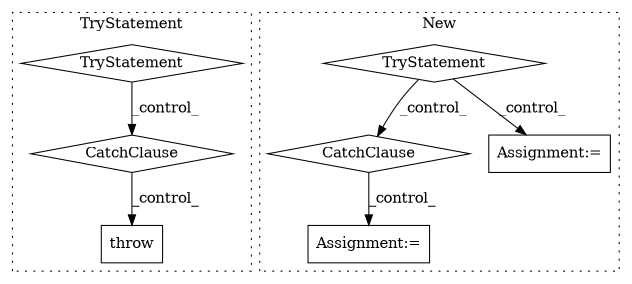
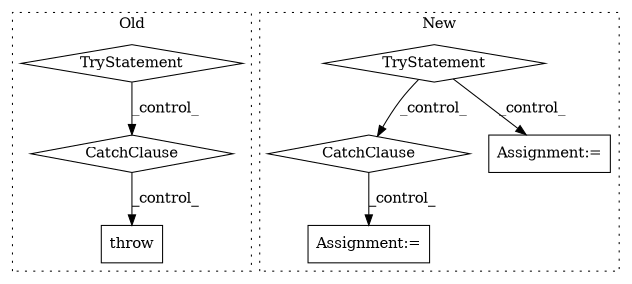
  digraph {
    node [a=54 l=4 shape=diamond]
    n1 [label=TryStatement s=4322]
    n2 [a=12 l="11,2" label=CatchClause s="4376,4403"]
    n3 [a=53 l=6 label=throw s=4413 shape=box]
    n4 [a=12 l="11,2" label=CatchClause s="4030,4067"]
    n5 [label=TryStatement s=3837]
    n6 [a=7 l=1 label="Assignment:=" s=3851 shape=box]
    n7 [a=7 l=1 label="Assignment:=" s=4081 shape=box]
    subgraph cluster_1 {
-     label=TryStatement
+     label=Old
      style=dotted
      n1
      n2
      n3
    }
    subgraph cluster_2 {
      label=New
      style=dotted
      n4
      n5
      n6
      n7
    }
    n1 -> n2 [label=_control_]
    n2 -> n3 [label=_control_]
    n4 -> n7 [label=_control_]
    n5 -> n4 [label=_control_]
    n5 -> n6 [label=_control_]
  }
